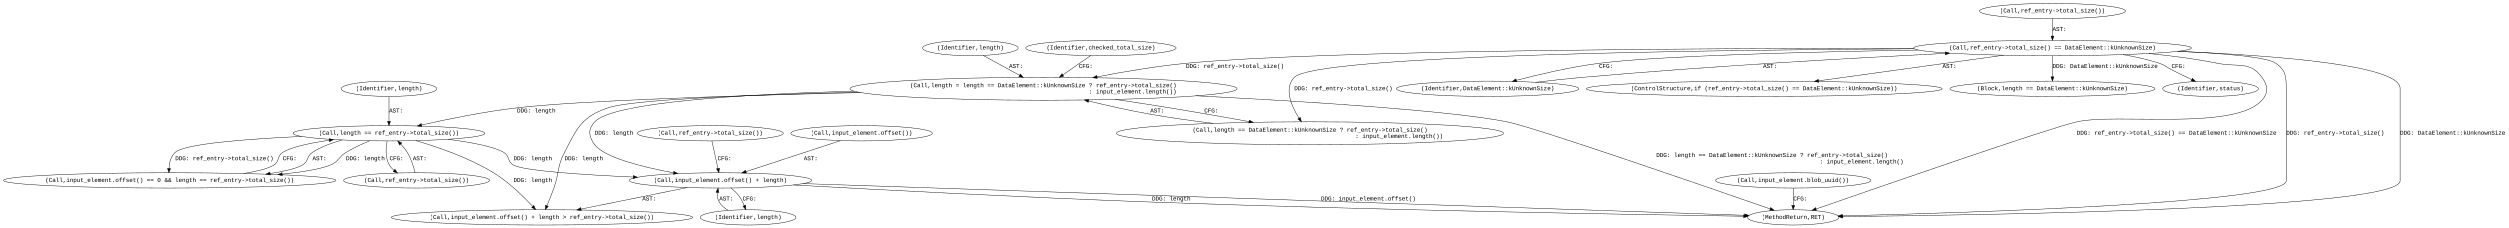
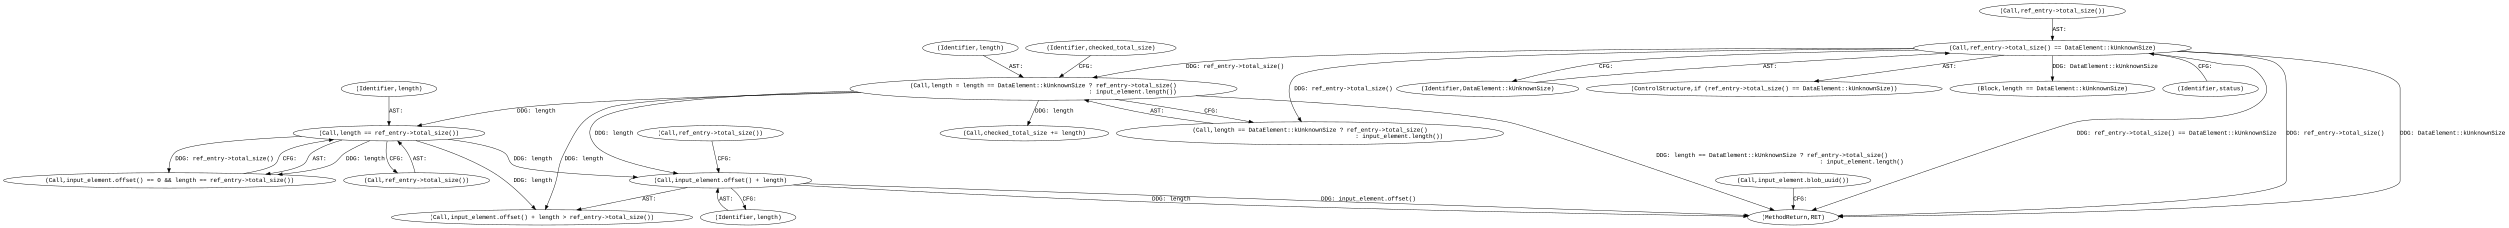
  digraph {
    fontname="Liberation Mono"
    node [fontname="Liberation Mono"]
    edge [fontname="Liberation Mono"]
    n1 [label="(Call,input_element.offset() + length)"]
    n2 [label="(MethodReturn,RET)"]
    n3 [label="(Identifier,length)"]
    n4 [label="(Call,input_element.offset() + length > ref_entry->total_size())"]
    n5 [label="(Call,length == ref_entry->total_size())"]
    n6 [label="(Call,input_element.offset() == 0 && length == ref_entry->total_size())"]
    n7 [label="(Call,ref_entry->total_size())"]
    n8 [label="(Call,length = length == DataElement::kUnknownSize ? ref_entry->total_size()\n                                                   : input_element.length())"]
+   n9 [label="(Call,checked_total_size += length)"]
    n10 [label="(Call,length == DataElement::kUnknownSize ? ref_entry->total_size()\n                                                   : input_element.length())"]
    n11 [label="(Call,ref_entry->total_size() == DataElement::kUnknownSize)"]
    n12 [label="(Identifier,DataElement::kUnknownSize)"]
    n13 [label="(ControlStructure,if (ref_entry->total_size() == DataElement::kUnknownSize))"]
    n14 [label="(Block,length == DataElement::kUnknownSize)"]
    n15 [label="(Identifier,checked_total_size)"]
    n16 [label="(Call,ref_entry->total_size())"]
-   n17 [label="(Call,input_element.offset())"]
    n18 [label="(Call,ref_entry->total_size())"]
    n19 [label="(Identifier,status)"]
    n20 [label="(Identifier,length)"]
    n21 [label="(Identifier,length)"]
    n22 [label="(Call,input_element.blob_uuid())"]
    n1 -> n2 [label="DDG: input_element.offset()"]
    n1 -> n2 [label="DDG: length"]
    n1 -> n3 [label="CFG: "]
    n1 -> n4 [label="AST: "]
    n3 -> n1 [label="AST: "]
    n5 -> n1 [label="DDG: length"]
    n5 -> n4 [label="DDG: length"]
    n5 -> n6 [label="AST: "]
    n5 -> n6 [label="DDG: length"]
    n5 -> n6 [label="DDG: ref_entry->total_size()"]
    n5 -> n7 [label="CFG: "]
    n6 -> n5 [label="CFG: "]
    n7 -> n5 [label="AST: "]
    n8 -> n1 [label="DDG: length"]
    n8 -> n2 [label="DDG: length == DataElement::kUnknownSize ? ref_entry->total_size()\n                                                   : input_element.length()"]
    n8 -> n4 [label="DDG: length"]
    n8 -> n5 [label="DDG: length"]
+   n8 -> n9 [label="DDG: length"]
    n8 -> n10 [label="CFG: "]
    n10 -> n8 [label="AST: "]
    n11 -> n2 [label="DDG: ref_entry->total_size()"]
    n11 -> n2 [label="DDG: DataElement::kUnknownSize"]
    n11 -> n2 [label="DDG: ref_entry->total_size() == DataElement::kUnknownSize"]
    n11 -> n8 [label="DDG: ref_entry->total_size()"]
    n11 -> n10 [label="DDG: ref_entry->total_size()"]
    n11 -> n12 [label="CFG: "]
    n11 -> n13 [label="AST: "]
    n11 -> n14 [label="DDG: DataElement::kUnknownSize"]
    n12 -> n11 [label="AST: "]
    n15 -> n8 [label="CFG: "]
    n16 -> n1 [label="CFG: "]
-   n17 -> n1 [label="AST: "]
    n18 -> n11 [label="AST: "]
-   n11 -> n19 [label="CFG: "]
+   n19 -> n11 [label="CFG: "]
    n20 -> n8 [label="AST: "]
    n21 -> n5 [label="AST: "]
    n22 -> n2 [label="CFG: "]
  }
